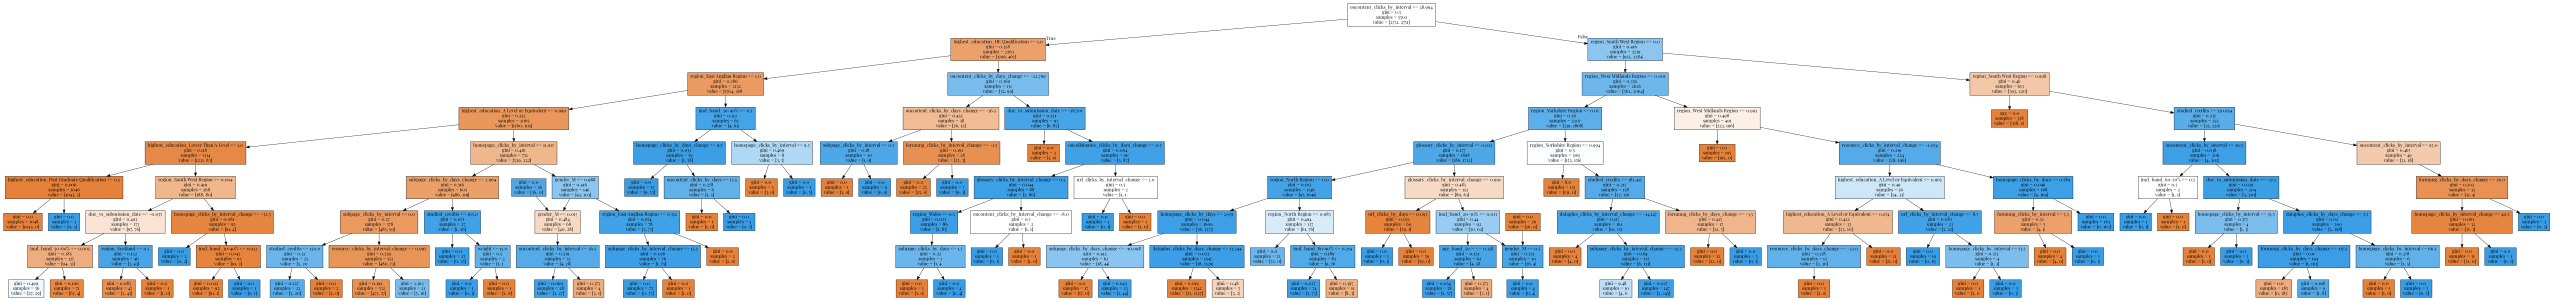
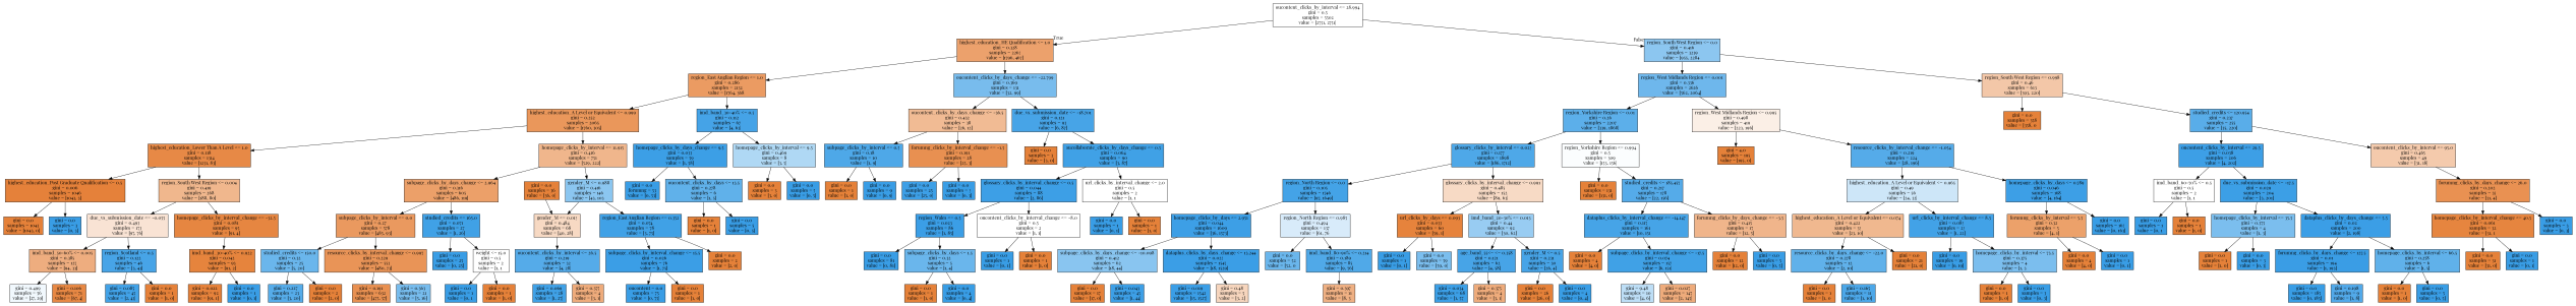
  digraph {
    fontname="Playfair Display"
    node [color=black fillcolor="#e58139ff" fontname="Playfair Display" shape=box style=filled]
    edge [fontname="Playfair Display"]
    n1 [fillcolor="#e5813900" label="oucontent_clicks_by_interval <= 28.994\ngini = 0.5\nsamples = 5502\nvalue = [2751, 2751]"]
    n2 [fillcolor="#e58139bd" label="highest_education_HE Qualification <= 1.0\ngini = 0.328\nsamples = 2263\nvalue = [1796, 467]"]
    n3 [fillcolor="#399de594" label="region_South West Region <= 0.0\ngini = 0.416\nsamples = 3239\nvalue = [955, 2284]"]
    n4 [fillcolor="#e58139ca" label="region_East Anglian Region <= 1.0\ngini = 0.286\nsamples = 2132\nvalue = [1764, 368]"]
    n5 [fillcolor="#399de5ad" label="oucontent_clicks_by_days_change <= -22.799\ngini = 0.369\nsamples = 131\nvalue = [32, 99]"]
    n6 [fillcolor="#399de5ba" label="region_West Midlands Region <= 0.001\ngini = 0.336\nsamples = 2626\nvalue = [562, 2064]"]
    n7 [fillcolor="#e5813970" label="region_South West Region <= 0.998\ngini = 0.46\nsamples = 613\nvalue = [393, 220]"]
    n8 [fillcolor="#e58139d3" label="highest_education_A Level or Equivalent <= 0.999\ngini = 0.252\nsamples = 2065\nvalue = [1760, 305]"]
    n9 [fillcolor="#399de5ef" label="imd_band_30-40% <= 0.5\ngini = 0.112\nsamples = 67\nvalue = [4, 63]"]
    n10 [fillcolor="#e5813989" label="oucontent_clicks_by_days_change <= -36.5\ngini = 0.432\nsamples = 38\nvalue = [26, 12]"]
    n11 [fillcolor="#399de5ed" label="due_vs_submission_date <= -18.701\ngini = 0.121\nsamples = 93\nvalue = [6, 87]"]
    n12 [fillcolor="#e58139ee" label="highest_education_Lower Than A Level <= 1.0\ngini = 0.118\nsamples = 1314\nvalue = [1231, 83]"]
    n13 [fillcolor="#e5813994" label="homepage_clicks_by_interval <= 11.915\ngini = 0.416\nsamples = 751\nvalue = [529, 222]"]
    n14 [fillcolor="#399de5fb" label="homepage_clicks_by_days_change <= 9.5\ngini = 0.033\nsamples = 59\nvalue = [1, 58]"]
    n15 [fillcolor="#399de566" label="homepage_clicks_by_interval <= 9.5\ngini = 0.469\nsamples = 8\nvalue = [3, 5]"]
    n16 [fillcolor="#e58139fe" label="highest_education_Post Graduate Qualification <= 0.5\ngini = 0.006\nsamples = 1046\nvalue = [1043, 3]"]
    n17 [fillcolor="#e5813992" label="region_South West Region <= 0.004\ngini = 0.419\nsamples = 268\nvalue = [188, 80]"]
    n18 [fillcolor="#e58139c1" label="subpage_clicks_by_days_change <= 2.964\ngini = 0.316\nsamples = 605\nvalue = [486, 119]"]
    n19 [fillcolor="#399de595" label="gender_M <= 0.988\ngini = 0.416\nsamples = 146\nvalue = [43, 103]"]
-   n20 [label="gini = 0.0\nsamples = 1048\nvalue = [1043, 0]"]
+   n20 [label="gini = 0.0\nsamples = 1043\nvalue = [1043, 0]"]
    n21 [fillcolor="#399de5ff" label="gini = 0.0\nsamples = 3\nvalue = [0, 3]"]
    n22 [fillcolor="#e5813937" label="due_vs_submission_date <= -0.055\ngini = 0.493\nsamples = 173\nvalue = [97, 76]"]
    n23 [fillcolor="#e58139f4" label="homepage_clicks_by_interval_change <= -32.5\ngini = 0.081\nsamples = 95\nvalue = [91, 4]"]
    n24 [fillcolor="#e58139a5" label="imd_band_50-60% <= 0.005\ngini = 0.385\nsamples = 127\nvalue = [94, 33]"]
    n25 [fillcolor="#399de5ed" label="region_Scotland <= 0.5\ngini = 0.122\nsamples = 46\nvalue = [3, 43]"]
-   n26 [fillcolor="#399de5ff" label="gini = 0.0\nsamples = 2\nvalue = [0, 2]"]
    n27 [fillcolor="#e58139f9" label="imd_band_30-40% <= 0.922\ngini = 0.042\nsamples = 93\nvalue = [91, 2]"]
    n28 [fillcolor="#399de512" label="gini = 0.499\nsamples = 56\nvalue = [27, 29]"]
    n29 [fillcolor="#e58139f0" label="gini = 0.106\nsamples = 71\nvalue = [67, 4]"]
-   n30 [fillcolor="#e58139e0" label="gini = 0.085\nsamples = 45\nvalue = [2, 43]"]
+   n30 [fillcolor="#399de5f3" label="gini = 0.085\nsamples = 45\nvalue = [2, 43]"]
    n31 [label="gini = 0.0\nsamples = 1\nvalue = [1, 0]"]
    n32 [fillcolor="#e58139fc" label="gini = 0.022\nsamples = 92\nvalue = [91, 1]"]
    n33 [fillcolor="#399de5ff" label="gini = 0.0\nsamples = 1\nvalue = [0, 1]"]
    n34 [fillcolor="#e58139ce" label="subpage_clicks_by_interval <= 0.0\ngini = 0.27\nsamples = 578\nvalue = [485, 93]"]
    n35 [fillcolor="#399de5f5" label="studied_credits <= 165.0\ngini = 0.071\nsamples = 27\nvalue = [1, 26]"]
    n36 [fillcolor="#e581394d" label="gender_M <= 0.013\ngini = 0.484\nsamples = 68\nvalue = [40, 28]"]
    n37 [fillcolor="#399de5f5" label="region_East Anglian Region <= 0.352\ngini = 0.074\nsamples = 78\nvalue = [3, 75]"]
    n38 [fillcolor="#399de5bf" label="studied_credits <= 150.0\ngini = 0.32\nsamples = 25\nvalue = [5, 20]"]
    n39 [fillcolor="#e58139d8" label="resource_clicks_by_interval_change <= 0.997\ngini = 0.229\nsamples = 553\nvalue = [480, 73]"]
    n40 [fillcolor="#399de5ff" label="gini = 0.0\nsamples = 25\nvalue = [0, 25]"]
-   n41 [fillcolor="#399de5cc" label="weight <= 15.0\ngini = 0.5\nsamples = 2\nvalue = [1, 1]"]
+   n41 [fillcolor="#e5813900" label="weight <= 15.0\ngini = 0.5\nsamples = 2\nvalue = [1, 1]"]
    n42 [fillcolor="#399de5d9" label="gini = 0.227\nsamples = 23\nvalue = [3, 20]"]
    n43 [label="gini = 0.0\nsamples = 2\nvalue = [2, 0]"]
-   n44 [fillcolor="#e58139e0" label="gini = 0.191\nsamples = 532\nvalue = [475, 57]"]
-   n45 [fillcolor="#399de5af" label="gini = 3.363\nsamples = 21\nvalue = [5, 16]"]
+   n44 [fillcolor="#e58139e0" label="gini = 0.191\nsamples = 632\nvalue = [475, 57]"]
+   n45 [fillcolor="#399de5af" label="gini = 0.363\nsamples = 21\nvalue = [5, 16]"]
    n46 [fillcolor="#399de5ff" label="gini = 0.0\nsamples = 1\nvalue = [0, 1]"]
    n47 [label="gini = 0.0\nsamples = 1\nvalue = [1, 0]"]
    n48 [fillcolor="#399de5db" label="oucontent_clicks_by_interval <= 26.5\ngini = 0.219\nsamples = 32\nvalue = [4, 28]"]
    n49 [fillcolor="#399de5fc" label="subpage_clicks_by_interval_change <= 15.5\ngini = 0.026\nsamples = 76\nvalue = [1, 75]"]
    n50 [label="gini = 0.0\nsamples = 2\nvalue = [2, 0]"]
    n51 [fillcolor="#399de5f6" label="gini = 0.069\nsamples = 28\nvalue = [1, 27]"]
    n52 [fillcolor="#e58139aa" label="gini = 0.375\nsamples = 4\nvalue = [3, 1]"]
-   n53 [fillcolor="#399de5e3" label="gini = 0.0\nsamples = 36\nvalue = [36, 0]"]
-   n54 [fillcolor="#399de5ff" label="gini = 0.0\nsamples = 75\nvalue = [0, 75]"]
+   n53 [label="gini = 0.0\nsamples = 36\nvalue = [36, 0]"]
+   n54 [fillcolor="#399de5ff" label="oucontent = 0.0\nsamples = 75\nvalue = [0, 75]"]
    n55 [label="gini = 0.0\nsamples = 1\nvalue = [1, 0]"]
-   n56 [fillcolor="#399de5ff" label="gini = 0.0\nsamples = 53\nvalue = [0, 53]"]
+   n56 [fillcolor="#399de5ff" label="gini = 0.0\nforumng = 53\nvalue = [0, 53]"]
    n57 [fillcolor="#399de5cc" label="oucontent_clicks_by_days <= 13.5\ngini = 0.278\nsamples = 6\nvalue = [1, 5]"]
    n58 [label="gini = 0.0\nsamples = 3\nvalue = [3, 0]"]
    n59 [fillcolor="#399de5ff" label="gini = 0.0\nsamples = 5\nvalue = [0, 5]"]
    n60 [label="gini = 0.0\nsamples = 1\nvalue = [1, 0]"]
    n61 [fillcolor="#399de5ff" label="gini = 0.0\nsamples = 5\nvalue = [0, 5]"]
    n62 [fillcolor="#399de5e3" label="subpage_clicks_by_interval <= 0.5\ngini = 0.18\nsamples = 10\nvalue = [1, 9]"]
    n63 [fillcolor="#e58139e0" label="forumng_clicks_by_interval_change <= -1.5\ngini = 0.191\nsamples = 28\nvalue = [25, 3]"]
    n64 [label="gini = 0.0\nsamples = 3\nvalue = [3, 0]"]
    n65 [fillcolor="#399de5f6" label="oucollaborate_clicks_by_days_change <= 0.5\ngini = 0.064\nsamples = 90\nvalue = [3, 87]"]
    n66 [label="gini = 0.0\nsamples = 1\nvalue = [1, 0]"]
    n67 [fillcolor="#399de5ff" label="gini = 0.0\nsamples = 9\nvalue = [0, 9]"]
-   n68 [label="gini = 0.0\nsamples = 25\nvalue = [25, 0]"]
+   n68 [fillcolor="#399de5f9" label="gini = 0.0\nsamples = 25\nvalue = [25, 0]"]
    n69 [fillcolor="#399de5ff" label="gini = 0.0\nsamples = 3\nvalue = [0, 3]"]
    n70 [fillcolor="#399de5f9" label="glossary_clicks_by_interval_change <= 0.5\ngini = 0.044\nsamples = 88\nvalue = [2, 86]"]
    n71 [fillcolor="#e5813900" label="url_clicks_by_interval_change <= 2.0\ngini = 0.5\nsamples = 2\nvalue = [1, 1]"]
    n72 [fillcolor="#399de5fc" label="region_Wales <= 0.5\ngini = 0.023\nsamples = 86\nvalue = [1, 85]"]
    n73 [fillcolor="#e5813900" label="oucontent_clicks_by_interval_change <= -8.0\ngini = 0.5\nsamples = 2\nvalue = [1, 1]"]
    n74 [fillcolor="#399de5ff" label="gini = 0.0\nsamples = 1\nvalue = [0, 1]"]
    n75 [label="gini = 0.0\nsamples = 1\nvalue = [1, 0]"]
+   n76 [fillcolor="#399de5ff" label="gini = 0.0\nsamples = 81\nvalue = [0, 81]"]
    n77 [fillcolor="#399de5bf" label="subpage_clicks_by_days <= 1.5\ngini = 0.32\nsamples = 5\nvalue = [1, 4]"]
    n78 [fillcolor="#399de5ff" label="gini = 0.0\nsamples = 1\nvalue = [0, 1]"]
    n79 [label="gini = 0.0\nsamples = 1\nvalue = [1, 0]"]
    n80 [label="gini = 0.0\nsamples = 1\nvalue = [1, 0]"]
    n81 [fillcolor="#399de5ff" label="gini = 0.0\nsamples = 4\nvalue = [0, 4]"]
    n82 [fillcolor="#399de5d1" label="region_Yorkshire Region <= 0.01\ngini = 0.26\nsamples = 2207\nvalue = [339, 1868]"]
    n83 [fillcolor="#e581391f" label="region_West Midlands Region <= 0.995\ngini = 0.498\nsamples = 419\nvalue = [223, 196]"]
-   n84 [label="age = 0.0\nsamples = 358\nvalue = [358, 0]"]
+   n84 [label="gini = 0.0\nsamples = 358\nvalue = [358, 0]"]
    n85 [fillcolor="#399de5d6" label="studied_credits <= 120.954\ngini = 0.237\nsamples = 255\nvalue = [35, 220]"]
    n86 [fillcolor="#399de5e3" label="glossary_clicks_by_interval <= 0.023\ngini = 0.177\nsamples = 1898\nvalue = [186, 1712]"]
    n87 [fillcolor="#399de505" label="region_Yorkshire Region <= 0.994\ngini = 0.5\nsamples = 309\nvalue = [153, 156]"]
-   n88 [label="gini = 0.0\nsamples = 195\nvalue = [195, 0]"]
+   n88 [label="gini = 4.0\nsamples = 195\nvalue = [195, 0]"]
    n89 [fillcolor="#399de5db" label="resource_clicks_by_interval_change <= -1.054\ngini = 0.219\nsamples = 224\nvalue = [28, 196]"]
    n90 [fillcolor="#399de5f0" label="region_North Region <= 0.0\ngini = 0.105\nsamples = 1746\nvalue = [97, 1649]"]
    n91 [fillcolor="#e581394a" label="glossary_clicks_by_interval_change <= 0.991\ngini = 0.485\nsamples = 152\nvalue = [89, 63]"]
-   n92 [label="gini = 8.0\nsamples = 131\nvalue = [131, 0]"]
+   n92 [label="gini = 0.0\nsamples = 131\nvalue = [131, 0]"]
    n93 [fillcolor="#399de5db" label="studied_credits <= 185.457\ngini = 0.217\nsamples = 178\nvalue = [22, 156]"]
    n94 [fillcolor="#399de5f9" label="homepage_clicks_by_days <= 2.951\ngini = 0.044\nsamples = 1609\nvalue = [36, 1573]"]
    n95 [fillcolor="#399de532" label="region_North Region <= 0.985\ngini = 0.494\nsamples = 137\nvalue = [61, 76]"]
    n96 [fillcolor="#e58139fb" label="url_clicks_by_days <= 0.093\ngini = 0.033\nsamples = 60\nvalue = [59, 1]"]
    n97 [fillcolor="#399de584" label="imd_band_20-30% <= 0.013\ngini = 0.44\nsamples = 92\nvalue = [30, 62]"]
    n98 [fillcolor="#399de597" label="subpage_clicks_by_days_change <= -10.098\ngini = 0.412\nsamples = 62\nvalue = [18, 44]"]
    n99 [fillcolor="#399de5fc" label="dataplus_clicks_by_days_change <= 13.244\ngini = 0.023\nsamples = 1547\nvalue = [18, 1529]"]
    n100 [fillcolor="#399de5bf" label="gini = 0.0\nsamples = 52\nvalue = [52, 0]"]
    n101 [fillcolor="#399de5e1" label="imd_band_80-90% <= 0.214\ngini = 0.189\nsamples = 85\nvalue = [9, 76]"]
    n102 [label="gini = 0.0\nsamples = 17\nvalue = [17, 0]"]
-   n103 [fillcolor="#399de5f9" label="gini = 0.043\nsamples = 25\nvalue = [1, 44]"]
-   n104 [label="gini = 0.019\nsamples = 1542\nvalue = [15, 1527]"]
+   n103 [fillcolor="#399de5f9" label="gini = 0.043\nsamples = 45\nvalue = [1, 44]"]
+   n104 [fillcolor="#399de5fc" label="gini = 0.019\nsamples = 1542\nvalue = [15, 1527]"]
    n105 [fillcolor="#e5813955" label="gini = 0.48\nsamples = 5\nvalue = [3, 2]"]
-   n106 [fillcolor="#399de5fc" label="gini = 0.027\nsamples = 74\nvalue = [1, 73]"]
    n107 [fillcolor="#e581399f" label="gini = 0.397\nsamples = 11\nvalue = [8, 3]"]
    n108 [fillcolor="#399de5ff" label="gini = 0.0\nsamples = 1\nvalue = [0, 1]"]
-   n109 [label="gini = 0.0\nsamples = 59\nvalue = [59, 0]"]
+   n109 [fillcolor="#399de5aa" label="gini = 0.0\nsamples = 59\nvalue = [59, 0]"]
    n110 [fillcolor="#399de5ed" label="age_band_55<= <= 0.358\ngini = 0.121\nsamples = 62\nvalue = [4, 58]"]
    n111 [fillcolor="#399de5ed" label="gender_M <= 0.5\ngini = 0.231\nsamples = 30\nvalue = [26, 4]"]
-   n112 [fillcolor="#399de5fb" label="gini = 0.034\nsamples = 58\nvalue = [1, 57]"]
+   n112 [fillcolor="#399de5fb" label="gini = 0.034\nsamples = 68\nvalue = [1, 57]"]
    n113 [fillcolor="#e58139aa" label="gini = 0.375\nsamples = 4\nvalue = [3, 1]"]
    n114 [label="gini = 0.0\nsamples = 26\nvalue = [26, 0]"]
    n115 [fillcolor="#399de5ff" label="gini = 0.0\nsamples = 4\nvalue = [0, 4]"]
    n116 [fillcolor="#399de5ee" label="dataplus_clicks_by_interval_change <= -14.147\ngini = 0.117\nsamples = 161\nvalue = [10, 151]"]
    n117 [fillcolor="#e5813995" label="forumng_clicks_by_days_change <= -3.5\ngini = 0.415\nsamples = 17\nvalue = [12, 5]"]
    n118 [label="gini = 0.0\nsamples = 4\nvalue = [4, 0]"]
    n119 [fillcolor="#399de5f5" label="subpage_clicks_by_interval_change <= -17.5\ngini = 0.074\nsamples = 157\nvalue = [6, 151]"]
    n120 [label="gini = 0.0\nsamples = 12\nvalue = [12, 0]"]
    n121 [fillcolor="#399de5ff" label="gini = 0.0\nsamples = 5\nvalue = [0, 5]"]
    n122 [fillcolor="#399de555" label="gini = 9.48\nsamples = 10\nvalue = [4, 6]"]
-   n123 [fillcolor="#399de5fb" label="gini = 0.027\nsamples = 147\nvalue = [2, 145]"]
+   n123 [fillcolor="#e58139aa" label="gini = 0.027\nsamples = 147\nvalue = [2, 145]"]
    n124 [fillcolor="#399de540" label="highest_education_A Level or Equivalent <= 0.965\ngini = 0.49\nsamples = 56\nvalue = [24, 32]"]
    n125 [fillcolor="#399de5f9" label="homepage_clicks_by_days <= 0.789\ngini = 0.046\nsamples = 168\nvalue = [4, 164]"]
    n126 [fillcolor="#e5813990" label="highest_education_A Level or Equivalent <= 0.074\ngini = 0.422\nsamples = 33\nvalue = [23, 10]"]
    n127 [fillcolor="#399de5f3" label="url_clicks_by_interval_change <= 8.5\ngini = 0.083\nsamples = 23\nvalue = [1, 22]"]
    n128 [fillcolor="#e58139bf" label="forumng_clicks_by_interval <= 5.5\ngini = 0.32\nsamples = 5\nvalue = [4, 1]"]
    n129 [fillcolor="#399de5ff" label="gini = 0.0\nsamples = 163\nvalue = [0, 163]"]
    n130 [fillcolor="#399de5cc" label="resource_clicks_by_days_change <= -22.0\ngini = 0.278\nsamples = 12\nvalue = [2, 10]"]
    n131 [label="gini = 0.0\nsamples = 21\nvalue = [21, 0]"]
    n132 [fillcolor="#399de5ff" label="gini = 0.0\nsamples = 19\nvalue = [0, 19]"]
    n133 [fillcolor="#399de5aa" label="homepage_clicks_by_interval <= 73.5\ngini = 0.375\nsamples = 4\nvalue = [1, 3]"]
    n134 [label="gini = 0.0\nsamples = 1\nvalue = [1, 0]"]
+   n135 [fillcolor="#399de5e6" label="gini = 0.165\nsamples = 11\nvalue = [1, 10]"]
    n136 [label="gini = 0.0\nsamples = 1\nvalue = [1, 0]"]
    n137 [fillcolor="#399de5ff" label="gini = 0.0\nsamples = 3\nvalue = [0, 3]"]
    n138 [label="gini = 0.0\nsamples = 4\nvalue = [4, 0]"]
    n139 [fillcolor="#399de5ff" label="gini = 0.0\nsamples = 1\nvalue = [0, 1]"]
    n140 [fillcolor="#399de5fa" label="oucontent_clicks_by_interval <= 29.5\ngini = 0.038\nsamples = 206\nvalue = [4, 202]"]
    n141 [fillcolor="#e581396b" label="oucontent_clicks_by_interval <= 95.0\ngini = 0.465\nsamples = 49\nvalue = [31, 18]"]
    n142 [fillcolor="#e5813900" label="imd_band_60-70% <= 0.5\ngini = 0.5\nsamples = 2\nvalue = [1, 1]"]
    n143 [fillcolor="#399de5fb" label="due_vs_submission_date <= -17.5\ngini = 0.029\nsamples = 204\nvalue = [3, 201]"]
    n144 [fillcolor="#e58139de" label="forumng_clicks_by_days_change <= 26.0\ngini = 0.202\nsamples = 35\nvalue = [31, 4]"]
    n145 [fillcolor="#399de5ff" label="gini = 0.0\nsamples = 1\nvalue = [0, 1]"]
    n146 [label="gini = 0.0\nsamples = 1\nvalue = [1, 0]"]
    n147 [fillcolor="#399de5aa" label="homepage_clicks_by_interval <= 35.5\ngini = 0.375\nsamples = 4\nvalue = [1, 3]"]
    n148 [fillcolor="#399de5fc" label="dataplus_clicks_by_days_change <= 5.5\ngini = 0.02\nsamples = 200\nvalue = [2, 198]"]
    n149 [label="gini = 0.0\nsamples = 1\nvalue = [1, 0]"]
    n150 [fillcolor="#399de5ff" label="gini = 0.0\nsamples = 3\nvalue = [0, 3]"]
    n151 [fillcolor="#399de5fe" label="forumng_clicks_by_days_change <= 127.5\ngini = 0.01\nsamples = 194\nvalue = [1, 193]"]
    n152 [fillcolor="#399de5cc" label="homepage_clicks_by_interval <= 66.5\ngini = 0.278\nsamples = 6\nvalue = [1, 5]"]
-   n153 [fillcolor="#e58139aa" label="gini = 0.0\nsamples = 185\nvalue = [0, 185]"]
+   n153 [fillcolor="#399de5ff" label="gini = 0.0\nsamples = 185\nvalue = [0, 185]"]
    n154 [fillcolor="#399de5df" label="gini = 0.198\nsamples = 9\nvalue = [1, 8]"]
    n155 [label="gini = 0.0\nsamples = 1\nvalue = [1, 0]"]
    n156 [fillcolor="#399de5ff" label="gini = 0.0\nsamples = 5\nvalue = [0, 5]"]
    n157 [fillcolor="#e58139f7" label="homepage_clicks_by_interval_change <= 40.5\ngini = 0.061\nsamples = 32\nvalue = [31, 1]"]
    n158 [fillcolor="#399de5ff" label="gini = 0.0\nsamples = 3\nvalue = [0, 3]"]
    n159 [label="gini = 0.0\nsamples = 31\nvalue = [31, 0]"]
    n160 [fillcolor="#399de5ff" label="gini = 0.0\nsamples = 1\nvalue = [0, 1]"]
    n1 -> n2 [headlabel=True labelangle=45 labeldistance=2.5]
    n1 -> n3 [headlabel=False labelangle=-45 labeldistance=2.5]
    n2 -> n4
    n2 -> n5
    n3 -> n6
    n3 -> n7
    n4 -> n8
    n4 -> n9
    n5 -> n10
    n5 -> n11
    n6 -> n82
    n6 -> n83
    n7 -> n84
    n7 -> n85
    n8 -> n12
    n8 -> n13
    n9 -> n14
    n9 -> n15
    n10 -> n62
    n10 -> n63
    n11 -> n64
    n11 -> n65
    n12 -> n16
    n12 -> n17
    n13 -> n18
    n13 -> n19
    n14 -> n56
    n14 -> n57
    n15 -> n58
    n15 -> n59
    n16 -> n20
    n16 -> n21
    n17 -> n22
    n17 -> n23
    n18 -> n34
    n18 -> n35
    n19 -> n36
    n19 -> n37
    n22 -> n24
    n22 -> n25
-   n23 -> n26
    n23 -> n27
    n24 -> n28
    n24 -> n29
    n25 -> n30
    n25 -> n31
    n27 -> n32
    n27 -> n33
    n34 -> n38
    n34 -> n39
    n35 -> n40
    n35 -> n41
    n36 -> n48
    n37 -> n49
    n37 -> n50
    n38 -> n42
    n38 -> n43
    n39 -> n44
    n39 -> n45
    n41 -> n46
    n41 -> n47
    n48 -> n51
    n48 -> n52
    n49 -> n54
    n49 -> n55
    n53 -> n36
    n57 -> n60
    n57 -> n61
    n62 -> n66
    n62 -> n67
    n63 -> n68
    n63 -> n69
    n65 -> n70
    n65 -> n71
    n70 -> n72
    n70 -> n73
    n71 -> n74
    n71 -> n75
+   n72 -> n76
    n72 -> n77
    n73 -> n78
    n73 -> n79
    n77 -> n80
    n77 -> n81
    n82 -> n86
    n82 -> n87
    n83 -> n88
    n83 -> n89
    n85 -> n140
    n85 -> n141
    n86 -> n90
    n86 -> n91
    n87 -> n92
    n87 -> n93
    n89 -> n124
    n89 -> n125
    n90 -> n94
    n90 -> n95
    n91 -> n96
    n91 -> n97
    n93 -> n116
    n93 -> n117
    n94 -> n98
    n94 -> n99
    n95 -> n100
    n95 -> n101
    n96 -> n108
    n96 -> n109
    n97 -> n110
    n97 -> n111
    n98 -> n102
    n98 -> n103
    n99 -> n104
    n99 -> n105
-   n101 -> n106
    n101 -> n107
    n110 -> n112
    n110 -> n113
-   n114 -> n111
+   n111 -> n114
    n111 -> n115
    n116 -> n118
    n116 -> n119
    n117 -> n120
    n117 -> n121
    n119 -> n122
    n119 -> n123
    n124 -> n126
    n124 -> n127
    n125 -> n128
    n125 -> n129
    n126 -> n130
    n126 -> n131
    n127 -> n132
    n127 -> n133
    n128 -> n138
    n128 -> n139
    n130 -> n134
+   n130 -> n135
    n133 -> n136
    n133 -> n137
    n140 -> n142
    n140 -> n143
    n141 -> n144
    n142 -> n145
    n142 -> n146
    n143 -> n147
    n143 -> n148
    n144 -> n157
    n144 -> n158
    n147 -> n149
    n147 -> n150
    n148 -> n151
    n148 -> n152
    n151 -> n153
    n151 -> n154
    n152 -> n155
    n152 -> n156
    n157 -> n159
    n157 -> n160
  }
